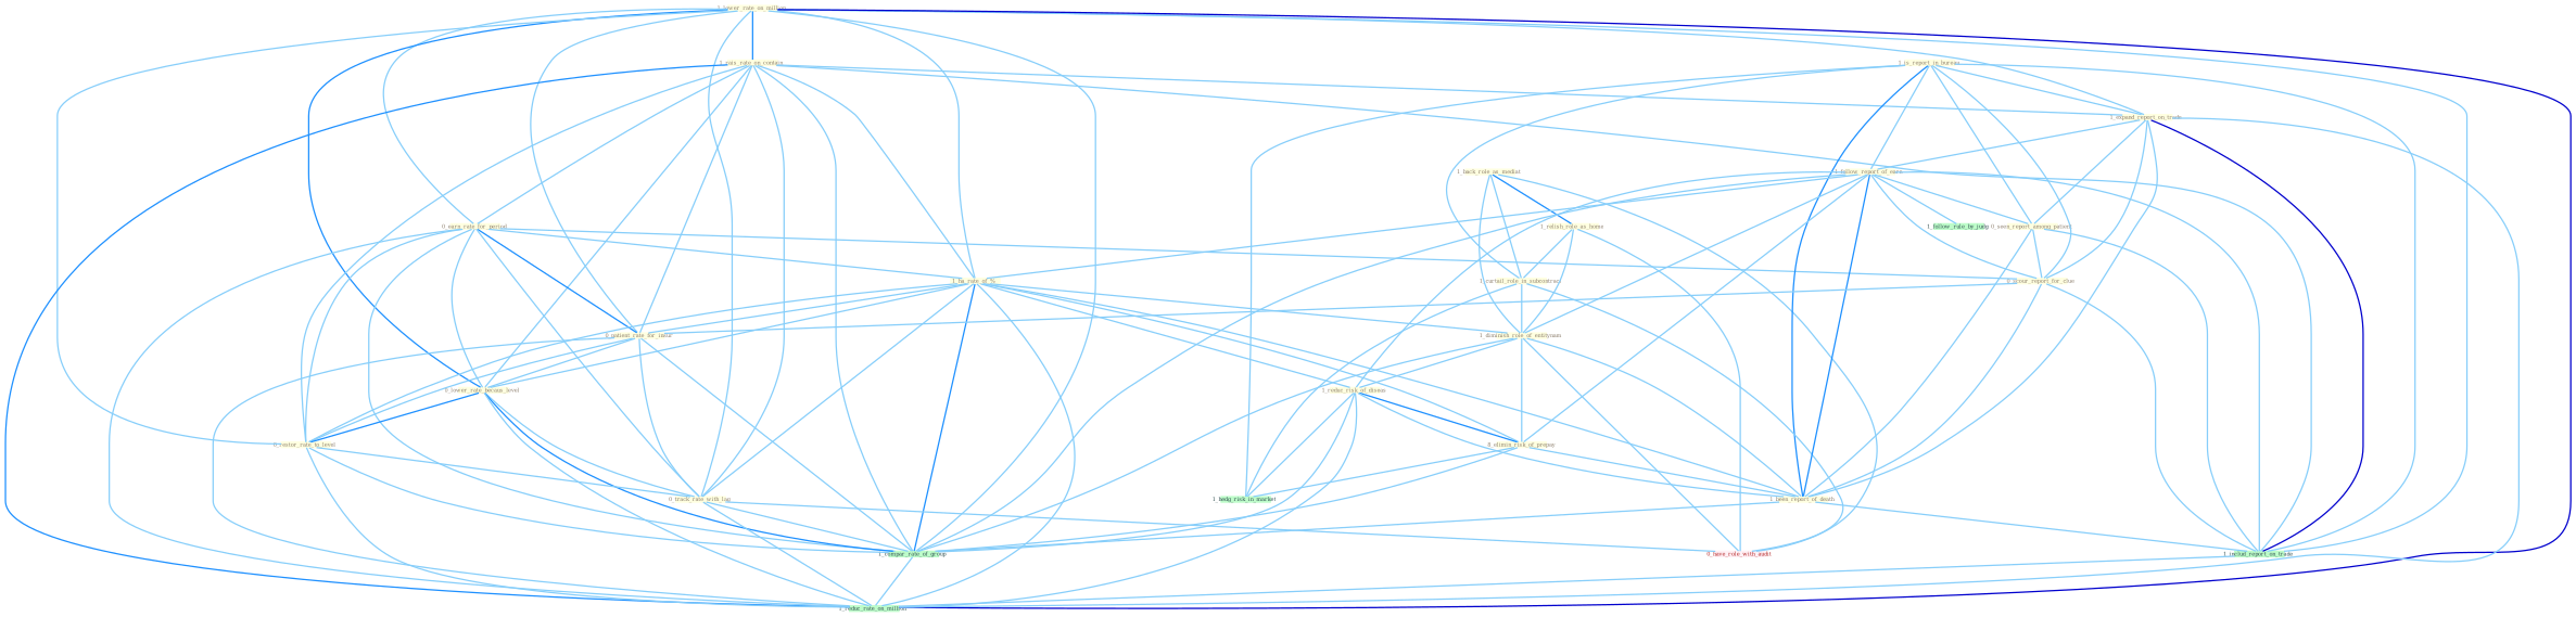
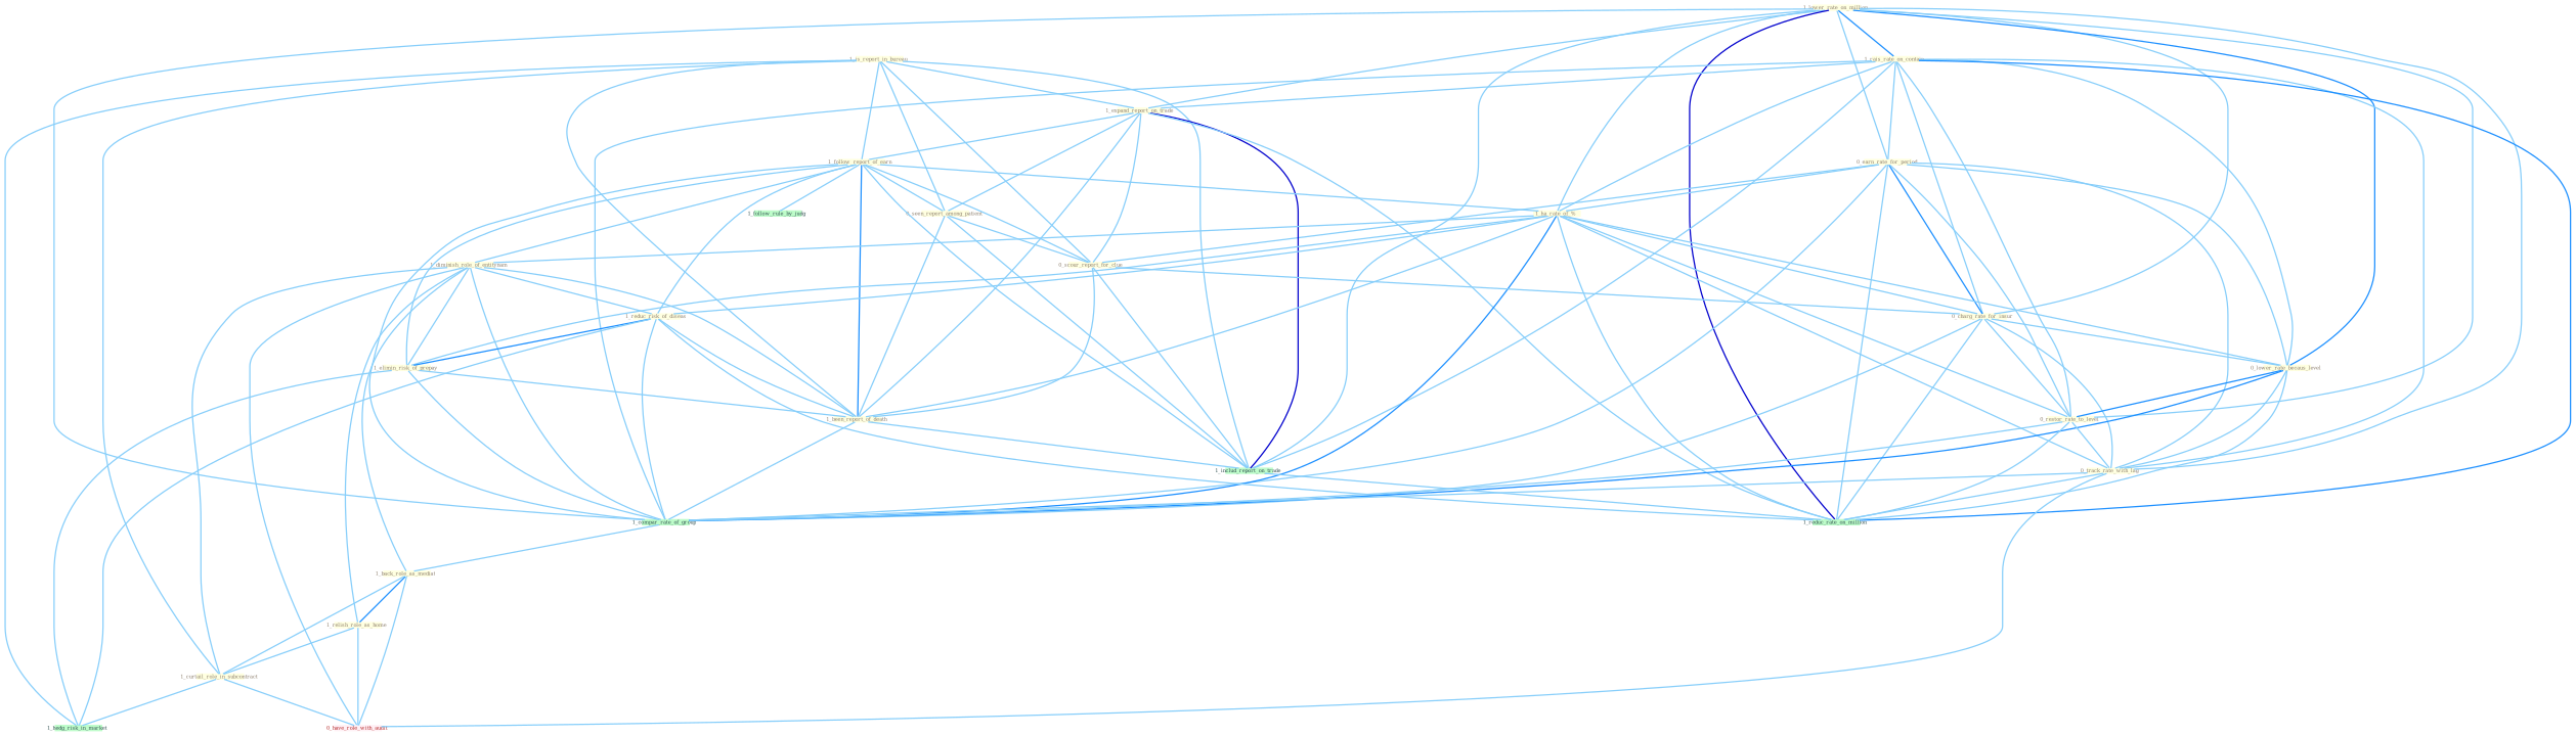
  graph {
    node [color="#ffffe0" fixedsize=true fontcolor="#8b7d6b" fontsize=4 shape=polygon style=filled]
    edge [color="#87cefa" w=1]
    "1_lower_rate_on_million " [height=.06 width=.5]
    "1_rais_rate_on_contain " [height=.06 width=.5]
    "1_back_role_as_mediat " [height=.06 width=.5]
    "0_earn_rate_for_period " [height=.06 width=.5]
    "1_is_report_in_bureau " [height=.06 width=.5]
    "1_expand_report_on_trade " [height=.06 width=.5]
    "1_relish_role_as_home " [height=.06 width=.5]
    "1_curtail_role_in_subcontract " [height=.06 width=.5]
    "1_follow_report_of_earn " [height=.06 width=.5]
    "0_seen_report_among_patient " [height=.06 width=.5]
    "1_ha_rate_of_% " [height=.06 width=.5]
    "1_diminish_role_of_entitynam " [height=.06 width=.5]
    "1_reduc_risk_of_diseas " [height=.06 width=.5]
    "0_scour_report_for_clue " [height=.06 width=.5]
-   "1_elimin_risk_of_prepay " [height=.06 width=.5 label="8_elimin_risk_of_prepay"]
+   "1_elimin_risk_of_prepay " [height=.06 width=.5]
    "1_been_report_of_death " [height=.06 width=.5]
-   "0_charg_rate_for_insur " [height=.06 width=.5 label="0_patient_rate_for_insur"]
+   "0_charg_rate_for_insur " [height=.06 width=.5]
    "0_lower_rate_becaus_level " [height=.06 width=.5]
    "0_restor_rate_to_level " [height=.06 width=.5]
    "0_track_rate_with_lag " [height=.06 width=.5]
    "0_have_role_with_audit " [color="#fff0f5" fontcolor="#b22222" height=.06 width=.5]
    "1_includ_report_on_trade " [color="#BDFCC9" fontcolor="#2f4f4f" height=.06 width=.5]
    "1_compar_rate_of_group " [color="#BDFCC9" fontcolor="#2f4f4f" height=.06 width=.5]
    "1_reduc_rate_on_million " [color="#BDFCC9" fontcolor="#2f4f4f" height=.06 width=.5]
    "1_hedg_risk_in_market " [color="#BDFCC9" fontcolor="#2f4f4f" height=.06 width=.5]
    "1_follow_rule_by_judg " [color="#BDFCC9" fontcolor="#2f4f4f" height=.06 width=.5]
    subgraph sub_1 {
      "1_lower_rate_on_million "
      "1_rais_rate_on_contain "
      "1_back_role_as_mediat "
      "0_earn_rate_for_period "
      "1_is_report_in_bureau "
      "1_expand_report_on_trade "
      "1_relish_role_as_home "
      "1_curtail_role_in_subcontract "
      "1_follow_report_of_earn "
      "0_seen_report_among_patient "
      "1_ha_rate_of_% "
      "1_diminish_role_of_entitynam "
      "1_reduc_risk_of_diseas "
      "0_scour_report_for_clue "
      "1_elimin_risk_of_prepay "
      "1_been_report_of_death "
      "0_charg_rate_for_insur "
      "0_lower_rate_becaus_level "
      "0_restor_rate_to_level "
      "0_track_rate_with_lag "
    }
    subgraph sub_2 {
      "0_have_role_with_audit "
    }
    "1_lower_rate_on_million " -- "1_rais_rate_on_contain " [color="#1e90ff" w=2]
    "1_lower_rate_on_million " -- "0_earn_rate_for_period "
    "1_lower_rate_on_million " -- "1_expand_report_on_trade "
    "1_lower_rate_on_million " -- "1_ha_rate_of_% "
    "1_lower_rate_on_million " -- "0_charg_rate_for_insur "
    "1_lower_rate_on_million " -- "0_lower_rate_becaus_level " [color="#1e90ff" w=2]
    "1_lower_rate_on_million " -- "0_restor_rate_to_level "
    "1_lower_rate_on_million " -- "0_track_rate_with_lag "
    "1_lower_rate_on_million " -- "1_includ_report_on_trade "
    "1_lower_rate_on_million " -- "1_compar_rate_of_group "
    "1_lower_rate_on_million " -- "1_reduc_rate_on_million " [color="#0000cd" w=3]
    "1_rais_rate_on_contain " -- "0_earn_rate_for_period "
    "1_rais_rate_on_contain " -- "1_expand_report_on_trade "
    "1_rais_rate_on_contain " -- "1_ha_rate_of_% "
    "1_rais_rate_on_contain " -- "0_charg_rate_for_insur "
    "1_rais_rate_on_contain " -- "0_lower_rate_becaus_level "
    "1_rais_rate_on_contain " -- "0_restor_rate_to_level "
    "1_rais_rate_on_contain " -- "0_track_rate_with_lag "
    "1_rais_rate_on_contain " -- "1_includ_report_on_trade "
    "1_rais_rate_on_contain " -- "1_compar_rate_of_group "
    "1_rais_rate_on_contain " -- "1_reduc_rate_on_million " [color="#1e90ff" w=2]
    "1_back_role_as_mediat " -- "1_relish_role_as_home " [color="#1e90ff" w=2]
    "1_back_role_as_mediat " -- "1_curtail_role_in_subcontract "
    "1_back_role_as_mediat " -- "1_diminish_role_of_entitynam "
    "1_back_role_as_mediat " -- "0_have_role_with_audit "
    "0_earn_rate_for_period " -- "1_ha_rate_of_% "
    "0_earn_rate_for_period " -- "0_scour_report_for_clue "
    "0_earn_rate_for_period " -- "0_charg_rate_for_insur " [color="#1e90ff" w=2]
    "0_earn_rate_for_period " -- "0_lower_rate_becaus_level "
    "0_earn_rate_for_period " -- "0_restor_rate_to_level "
    "0_earn_rate_for_period " -- "0_track_rate_with_lag "
    "0_earn_rate_for_period " -- "1_compar_rate_of_group "
    "0_earn_rate_for_period " -- "1_reduc_rate_on_million "
    "1_is_report_in_bureau " -- "1_expand_report_on_trade "
    "1_is_report_in_bureau " -- "1_curtail_role_in_subcontract "
    "1_is_report_in_bureau " -- "1_follow_report_of_earn "
    "1_is_report_in_bureau " -- "0_seen_report_among_patient "
    "1_is_report_in_bureau " -- "0_scour_report_for_clue "
-   "1_is_report_in_bureau " -- "1_been_report_of_death " [color="#1e90ff"]
+   "1_is_report_in_bureau " -- "1_been_report_of_death "
    "1_is_report_in_bureau " -- "1_includ_report_on_trade "
    "1_is_report_in_bureau " -- "1_hedg_risk_in_market "
    "1_expand_report_on_trade " -- "1_follow_report_of_earn "
    "1_expand_report_on_trade " -- "0_seen_report_among_patient "
    "1_expand_report_on_trade " -- "0_scour_report_for_clue "
    "1_expand_report_on_trade " -- "1_been_report_of_death "
    "1_expand_report_on_trade " -- "1_includ_report_on_trade " [color="#0000cd" w=3]
    "1_expand_report_on_trade " -- "1_reduc_rate_on_million "
    "1_relish_role_as_home " -- "1_curtail_role_in_subcontract "
    "1_relish_role_as_home " -- "1_diminish_role_of_entitynam "
    "1_relish_role_as_home " -- "0_have_role_with_audit "
    "1_curtail_role_in_subcontract " -- "1_diminish_role_of_entitynam "
    "1_curtail_role_in_subcontract " -- "0_have_role_with_audit "
    "1_curtail_role_in_subcontract " -- "1_hedg_risk_in_market "
    "1_follow_report_of_earn " -- "0_seen_report_among_patient "
    "1_follow_report_of_earn " -- "1_ha_rate_of_% "
    "1_follow_report_of_earn " -- "1_diminish_role_of_entitynam "
    "1_follow_report_of_earn " -- "1_reduc_risk_of_diseas "
    "1_follow_report_of_earn " -- "0_scour_report_for_clue "
    "1_follow_report_of_earn " -- "1_elimin_risk_of_prepay "
    "1_follow_report_of_earn " -- "1_been_report_of_death " [color="#1e90ff" w=2]
    "1_follow_report_of_earn " -- "1_includ_report_on_trade "
    "1_follow_report_of_earn " -- "1_compar_rate_of_group "
    "1_follow_report_of_earn " -- "1_follow_rule_by_judg "
    "0_seen_report_among_patient " -- "0_scour_report_for_clue "
    "0_seen_report_among_patient " -- "1_been_report_of_death "
    "0_seen_report_among_patient " -- "1_includ_report_on_trade "
    "1_ha_rate_of_% " -- "1_diminish_role_of_entitynam "
    "1_ha_rate_of_% " -- "1_reduc_risk_of_diseas "
    "1_ha_rate_of_% " -- "1_elimin_risk_of_prepay "
    "1_ha_rate_of_% " -- "1_been_report_of_death "
    "1_ha_rate_of_% " -- "0_charg_rate_for_insur "
    "1_ha_rate_of_% " -- "0_lower_rate_becaus_level "
    "1_ha_rate_of_% " -- "0_restor_rate_to_level "
    "1_ha_rate_of_% " -- "0_track_rate_with_lag "
    "1_ha_rate_of_% " -- "1_compar_rate_of_group " [color="#1e90ff" w=2]
    "1_ha_rate_of_% " -- "1_reduc_rate_on_million "
    "1_diminish_role_of_entitynam " -- "1_reduc_risk_of_diseas "
    "1_diminish_role_of_entitynam " -- "1_elimin_risk_of_prepay "
    "1_diminish_role_of_entitynam " -- "1_been_report_of_death "
    "1_diminish_role_of_entitynam " -- "0_have_role_with_audit "
    "1_diminish_role_of_entitynam " -- "1_compar_rate_of_group "
    "1_reduc_risk_of_diseas " -- "1_elimin_risk_of_prepay " [color="#1e90ff" w=2]
    "1_reduc_risk_of_diseas " -- "1_been_report_of_death "
    "1_reduc_risk_of_diseas " -- "1_compar_rate_of_group "
    "1_reduc_risk_of_diseas " -- "1_reduc_rate_on_million "
    "1_reduc_risk_of_diseas " -- "1_hedg_risk_in_market "
    "0_scour_report_for_clue " -- "1_been_report_of_death "
    "0_scour_report_for_clue " -- "0_charg_rate_for_insur "
    "0_scour_report_for_clue " -- "1_includ_report_on_trade "
    "1_elimin_risk_of_prepay " -- "1_been_report_of_death "
    "1_elimin_risk_of_prepay " -- "1_compar_rate_of_group "
    "1_elimin_risk_of_prepay " -- "1_hedg_risk_in_market "
    "1_been_report_of_death " -- "1_includ_report_on_trade "
    "1_been_report_of_death " -- "1_compar_rate_of_group "
    "0_charg_rate_for_insur " -- "0_lower_rate_becaus_level "
    "0_charg_rate_for_insur " -- "0_restor_rate_to_level "
    "0_charg_rate_for_insur " -- "0_track_rate_with_lag "
    "0_charg_rate_for_insur " -- "1_compar_rate_of_group "
    "0_charg_rate_for_insur " -- "1_reduc_rate_on_million "
    "0_lower_rate_becaus_level " -- "0_restor_rate_to_level " [color="#1e90ff" w=2]
    "0_lower_rate_becaus_level " -- "0_track_rate_with_lag "
    "0_lower_rate_becaus_level " -- "1_compar_rate_of_group " [color="#1e90ff"]
    "0_lower_rate_becaus_level " -- "1_reduc_rate_on_million "
    "0_restor_rate_to_level " -- "0_track_rate_with_lag "
    "0_restor_rate_to_level " -- "1_compar_rate_of_group "
    "0_restor_rate_to_level " -- "1_reduc_rate_on_million "
    "0_track_rate_with_lag " -- "0_have_role_with_audit "
    "0_track_rate_with_lag " -- "1_compar_rate_of_group "
    "0_track_rate_with_lag " -- "1_reduc_rate_on_million "
    "1_includ_report_on_trade " -- "1_reduc_rate_on_million "
-   "1_compar_rate_of_group " -- "1_reduc_rate_on_million "
+   "1_compar_rate_of_group " -- "1_back_role_as_mediat "
  }
